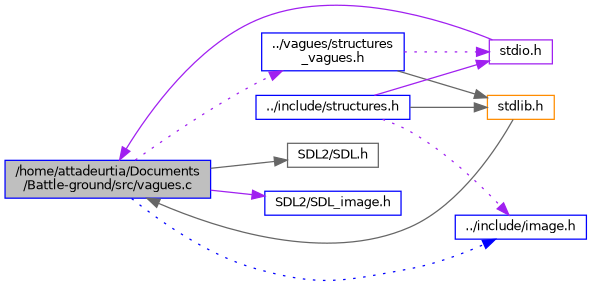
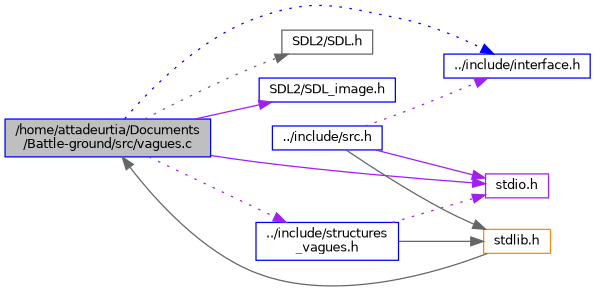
  digraph {
    rankdir=LR
    node [color=blue fillcolor=white fontname=Helvetica fontsize=10 shape=record style=filled]
    edge [color=purple fontname=Helvetica fontsize=10 labelfontname=Helvetica labelfontsize=10 style=solid]
    n1 [fillcolor=grey75 fontcolor=black height=0.2 label="/home/attadeurtia/Documents\l/Battle-ground/src/vagues.c" width=0.4]
    n2 [color=purple height=0.2 label="stdio.h" width=0.4]
    n3 [color=gray40 height=0.2 label="SDL2/SDL.h" width=0.4]
    n4 [height=0.2 label="SDL2/SDL_image.h" width=0.4]
-   n5 [height=0.2 label="../include/image.h" width=0.4]
-   n6 [height=0.2 label="../vagues/structures\l_vagues.h" width=0.4]
+   n5 [height=0.2 label="../include/interface.h" width=0.4]
+   n6 [height=0.2 label="../include/structures\l_vagues.h" width=0.4]
    n7 [color=darkorange height=0.2 label="stdlib.h" width=0.4]
-   n8 [height=0.2 label="../include/structures.h" width=0.4]
-   n2 -> n1
-   n1 -> n3 [color=gray40]
+   n8 [height=0.2 label="../include/src.h" width=0.4]
+   n1 -> n2
+   n1 -> n3 [color=gray40 style=dotted]
    n1 -> n4
    n1 -> n5 [color=blue style=dotted]
    n1 -> n6 [style=dotted]
    n6 -> n2 [style=dotted]
    n6 -> n7 [color=gray40]
    n7 -> n1 [color=gray40]
    n8 -> n2
    n8 -> n5 [style=dotted]
    n8 -> n7 [color=gray40]
  }
